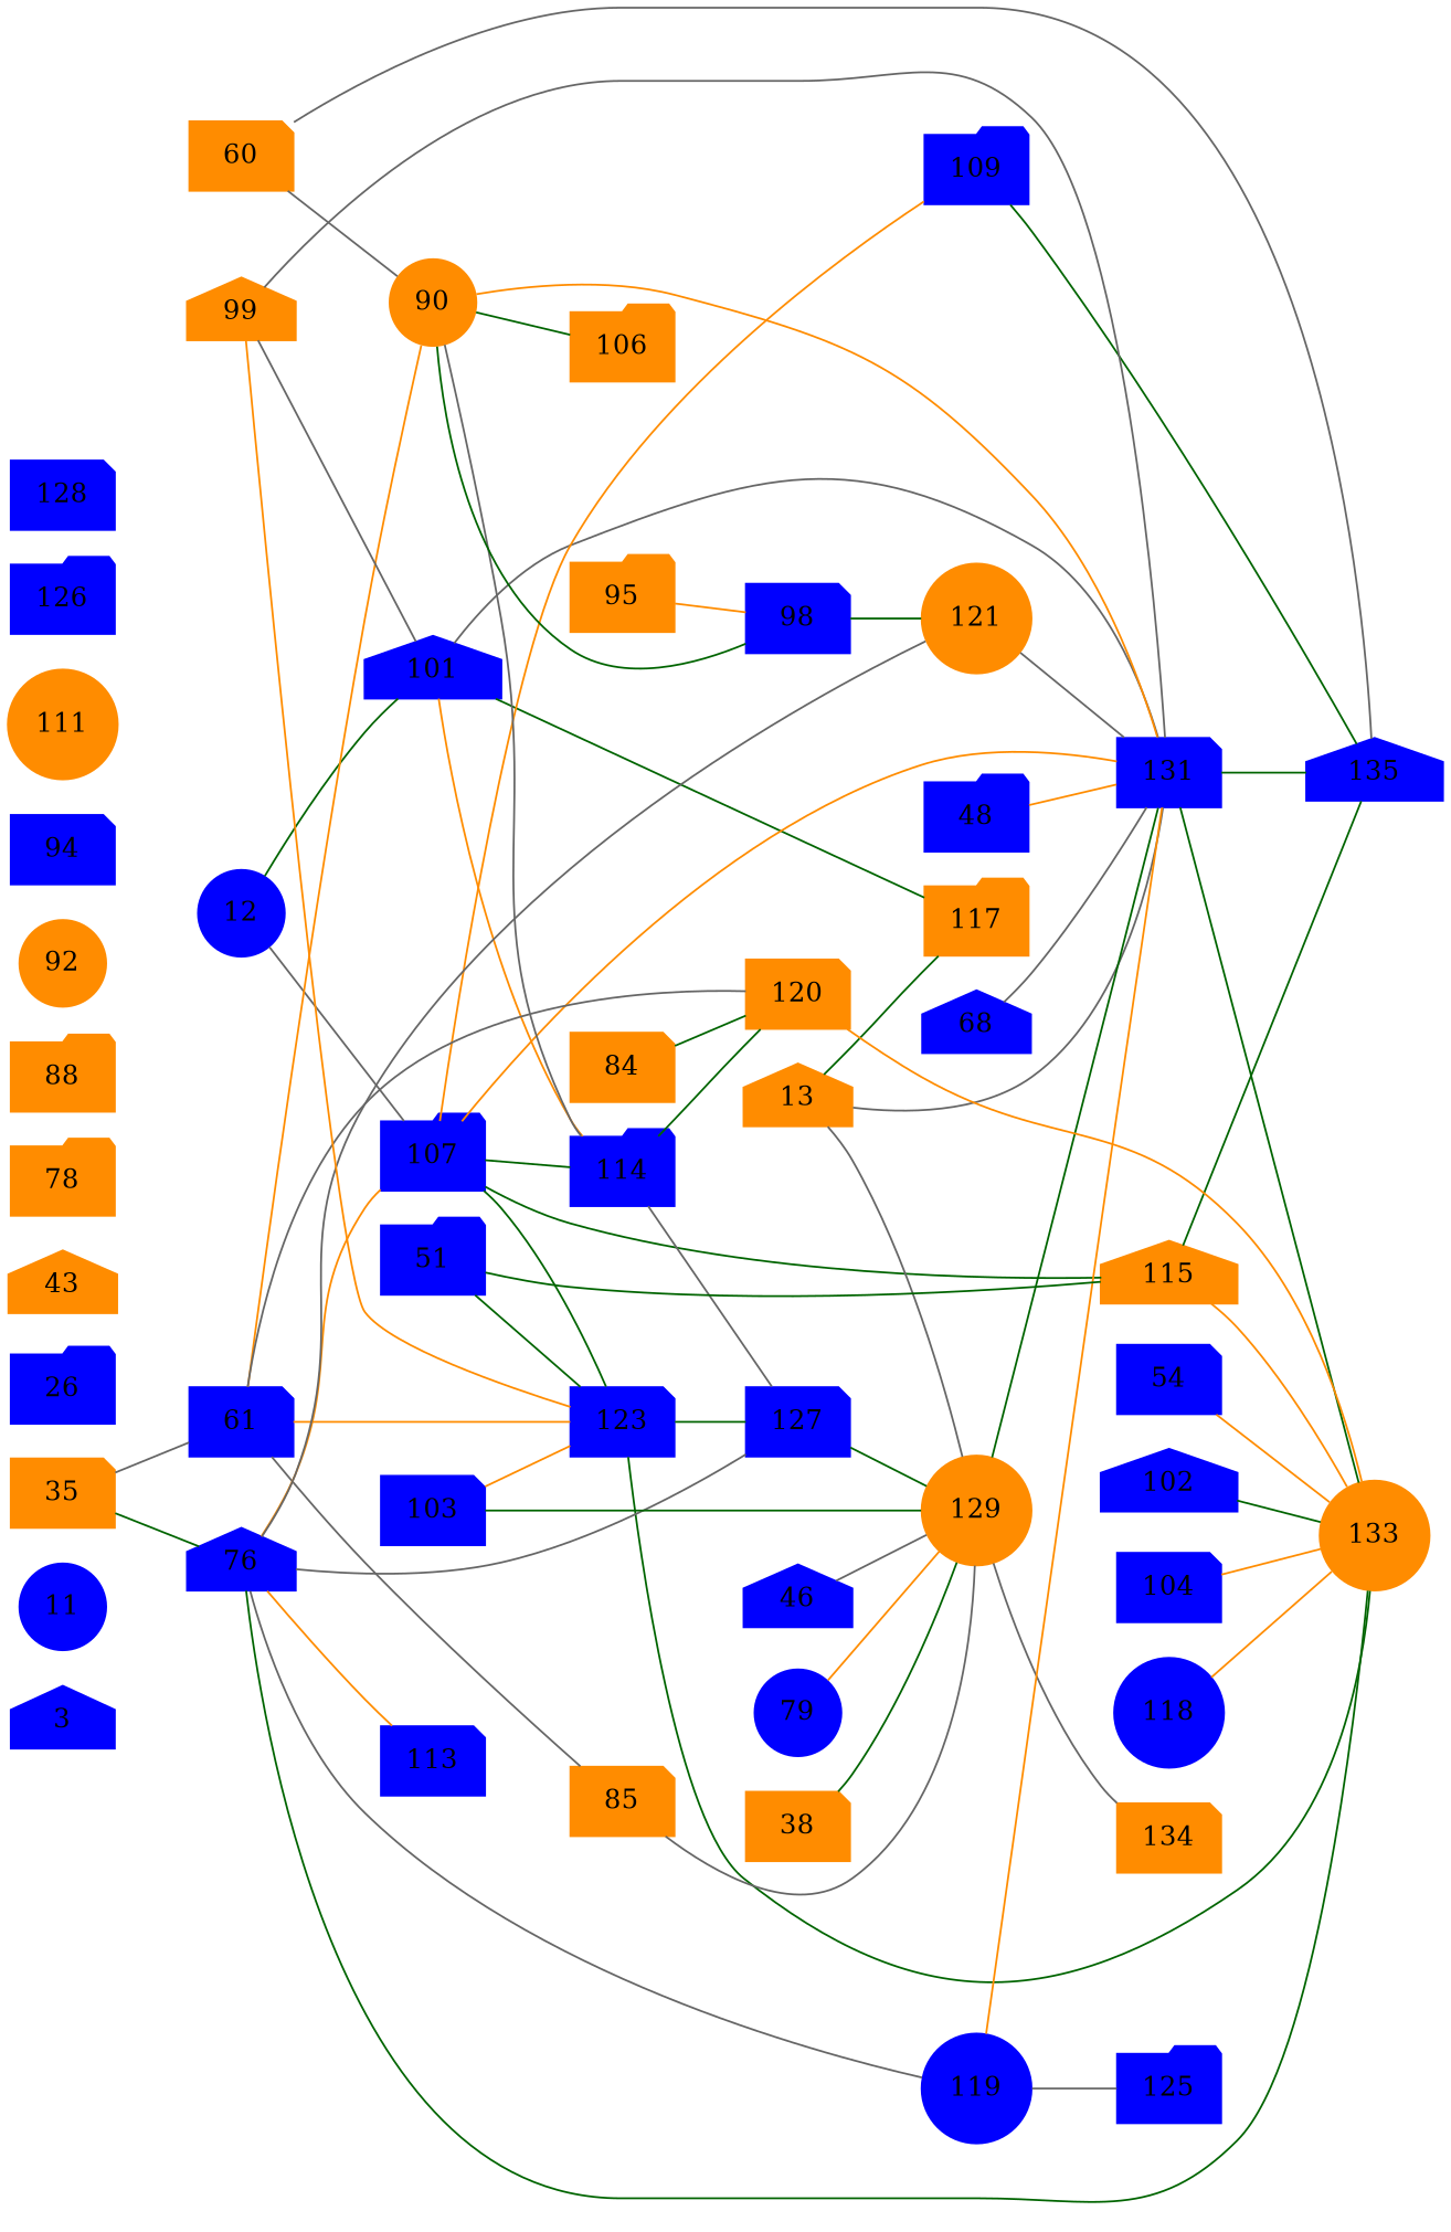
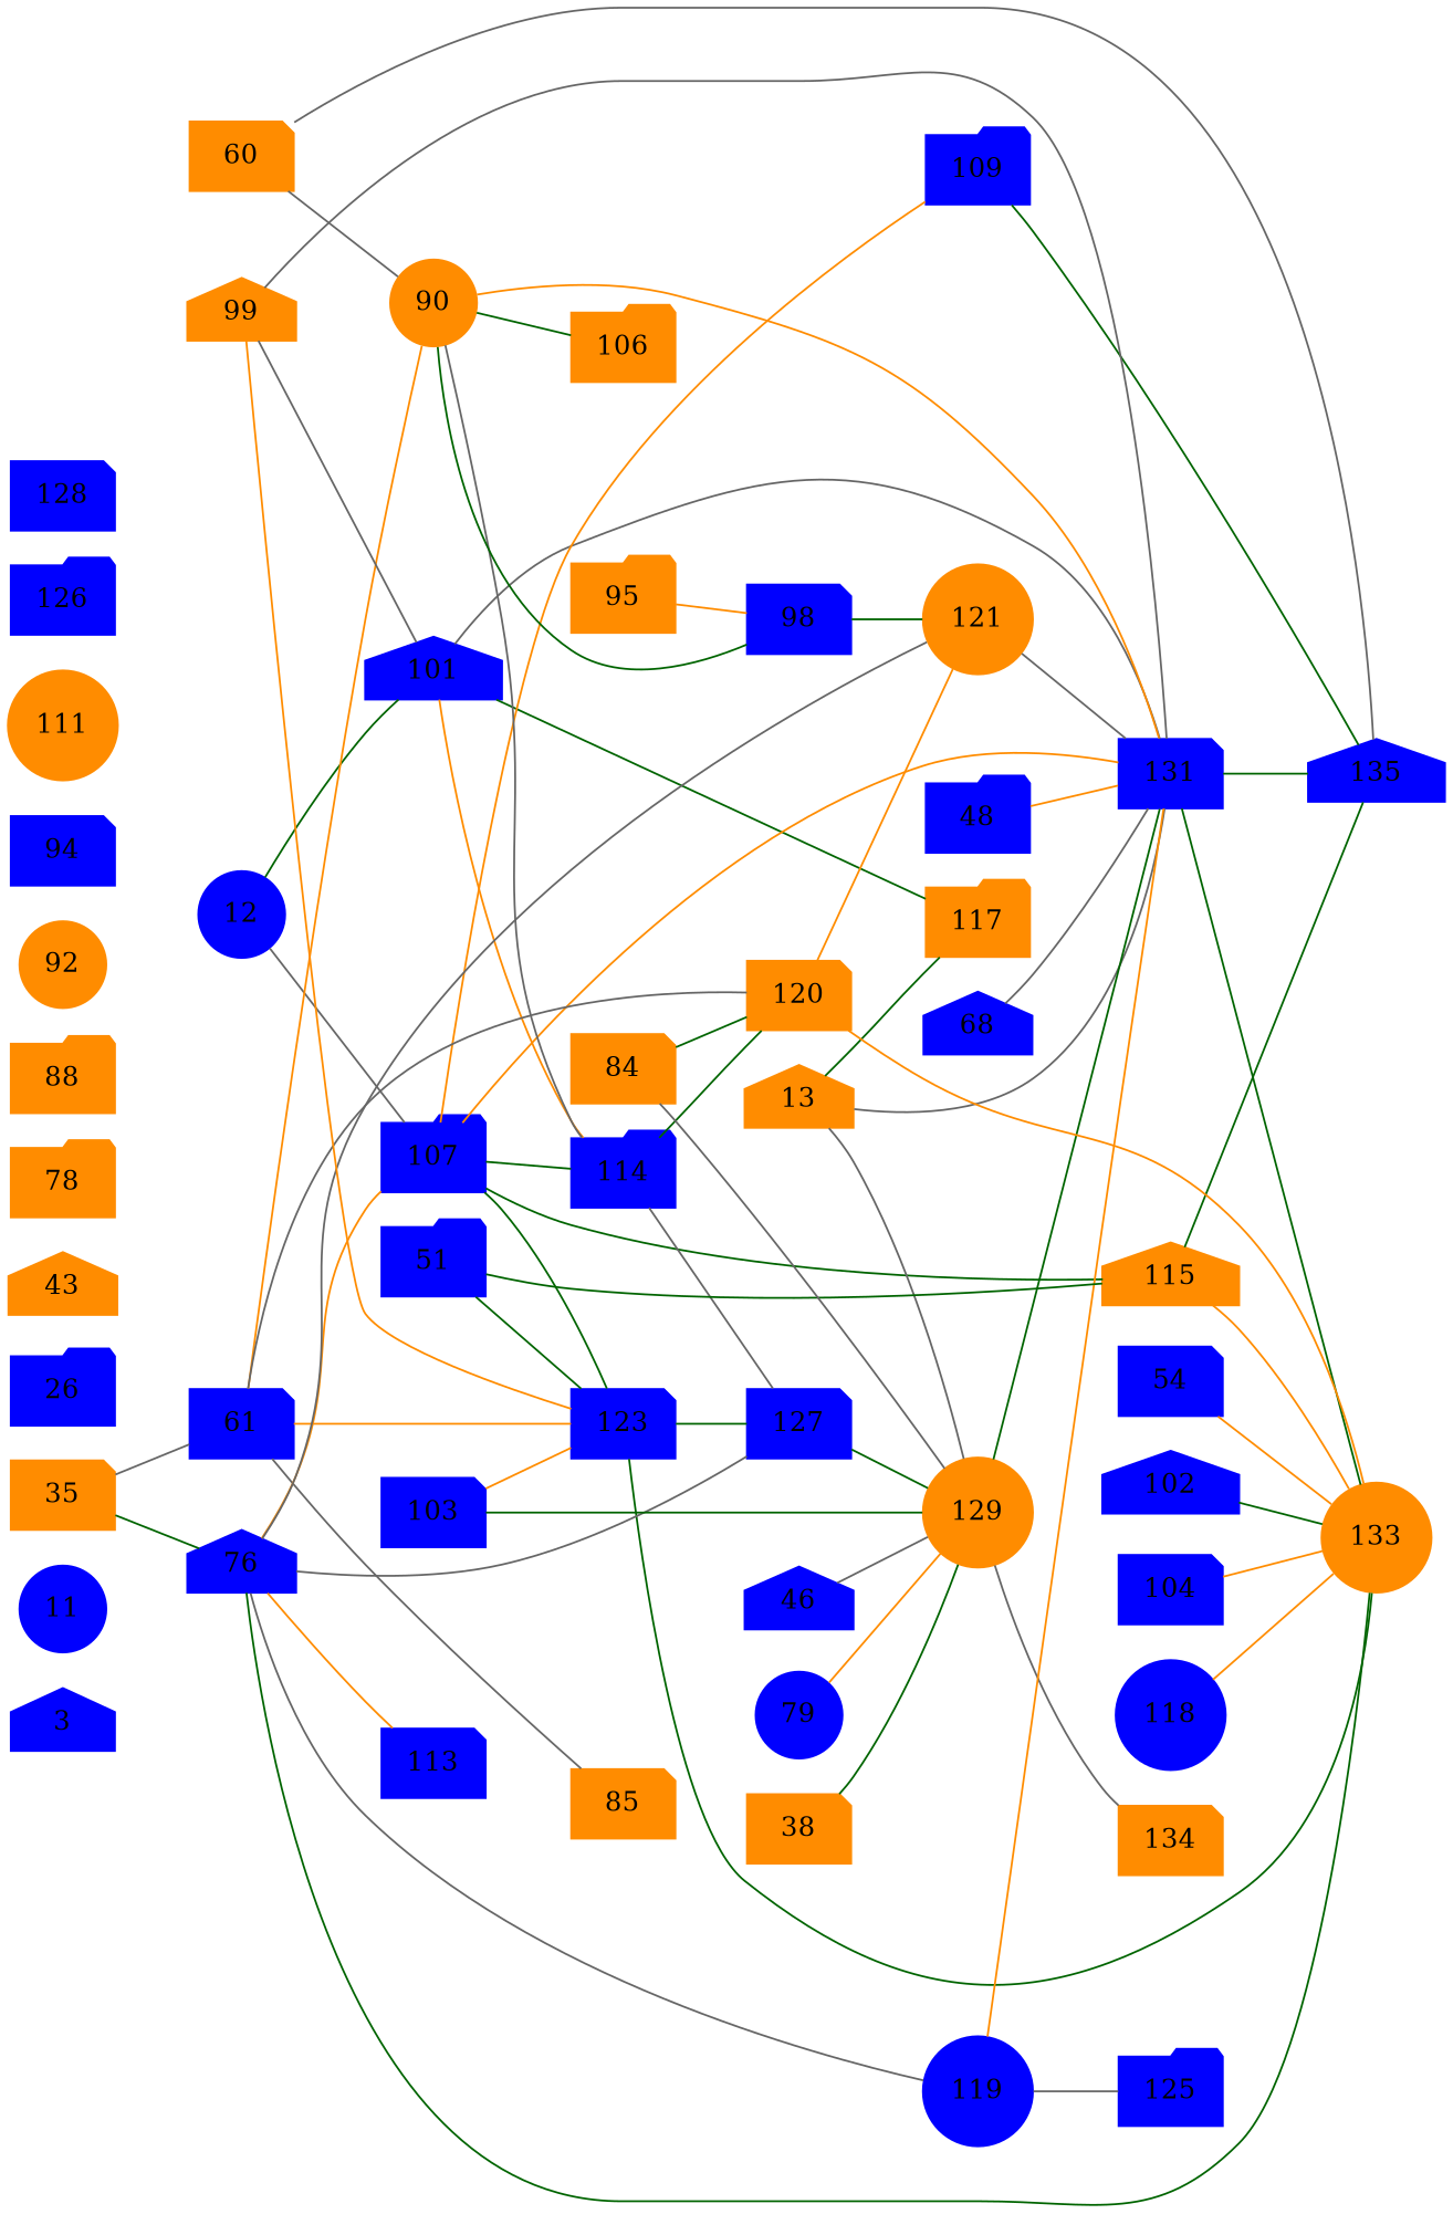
  graph {
    rankdir=LR
    node [color=blue shape=note style=filled]
    edge [color=darkgreen]
    3 [shape=house]
    11 [shape=circle]
    12 [shape=circle super="+9"]
    101 [shape=house]
    107 [shape=folder super="+89"]
    117 [color=darkorange shape=folder super="+14+21+81"]
    131 [super="+47+55+56+87+97"]
    114 [shape=folder super="+100"]
    115 [color=darkorange shape=house super="+7"]
    123 [super="+42+52"]
    109 [shape=folder]
    n12 [color=darkorange label=13 shape=house]
    129 [color=darkorange shape=circle super="+4"]
    134 [color=darkorange super="+16+132"]
    133 [color=darkorange shape=circle super="+130+53"]
    135 [shape=house super="+71"]
    26 [shape=folder]
    35 [color=darkorange]
    61
    76 [shape=house]
    90 [color=darkorange shape=circle super="+72"]
    85 [color=darkorange]
    120 [color=darkorange super="+27+45+105"]
    113
    119 [shape=circle super="+91"]
    121 [color=darkorange shape=circle super="+22"]
    127 [super="+1+41+62+23+66+116"]
    38 [color=darkorange]
    43 [color=darkorange shape=house]
    46 [shape=house super="+25"]
    48 [shape=folder]
    51 [shape=folder]
    54
    98 [super="+28"]
    106 [color=darkorange shape=folder super="+57"]
    60 [color=darkorange]
    68 [shape=house]
    125 [shape=folder super="+110"]
    78 [color=darkorange shape=folder]
    79 [shape=circle]
    84 [color=darkorange super="+82+74"]
    88 [color=darkorange shape=folder]
    92 [color=darkorange shape=circle]
    94
    95 [color=darkorange shape=folder]
    99 [color=darkorange shape=house super="+44+96"]
    102 [shape=house]
    103 [super="+15+49+69"]
    104 [super="+31+63+50+67"]
    111 [color=darkorange shape=circle]
    118 [shape=circle super="+75"]
    126 [shape=folder super="+124"]
    128 [super="+122"]
    12 -- 101
    12 -- 107 [color=gray40]
    101 -- 117
    101 -- 131 [color=gray40]
    101 -- 114 [color=darkorange weight=2]
    107 -- 131 [color=darkorange]
    107 -- 114 [weight=2]
    107 -- 115
    107 -- 123 [weight=2]
    107 -- 109 [color=darkorange]
    131 -- 133
    131 -- 135
    114 -- 120
    114 -- 127 [color=gray40]
    115 -- 133 [color=darkorange]
    115 -- 135 [weight=2]
    123 -- 133 [weight=2]
    123 -- 127
    109 -- 135
    n12 -- 117
    n12 -- 131 [color=gray40]
    n12 -- 129 [color=gray40 weight=2]
    129 -- 131
    129 -- 134 [color=gray40]
    35 -- 61 [color=gray40]
    35 -- 76
    61 -- 123 [color=darkorange weight=2]
    61 -- 90 [color=darkorange]
    61 -- 85 [color=gray40]
    61 -- 120 [color=gray40]
    76 -- 107 [color=darkorange]
    76 -- 133
    76 -- 113 [color=darkorange]
    76 -- 119 [color=gray40]
    76 -- 121 [color=gray40 weight=2]
    76 -- 127 [color=gray40]
    90 -- 131 [color=darkorange weight=3]
    90 -- 114 [color=gray40]
    90 -- 98
    90 -- 106
    120 -- 133 [color=darkorange]
+   120 -- 121 [color=darkorange weight=2]
    119 -- 131 [color=darkorange weight=3]
    119 -- 125 [color=gray40]
    121 -- 131 [color=gray40]
    127 -- 129
    38 -- 129
    46 -- 129 [color=gray40]
    48 -- 131 [color=darkorange]
    51 -- 115
    51 -- 123
    54 -- 133 [color=darkorange]
    98 -- 121 [weight=2]
    60 -- 135 [color=gray40]
    60 -- 90 [color=gray40]
    68 -- 131 [color=gray40]
    79 -- 129 [color=darkorange]
-   85 -- 129 [color=gray40]
+   84 -- 129 [color=gray40]
    84 -- 120
    95 -- 98 [color=darkorange]
    99 -- 101 [color=gray40]
    99 -- 131 [color=gray40 weight=2]
    99 -- 123 [color=darkorange]
    102 -- 133
    103 -- 123 [color=darkorange]
    103 -- 129
    104 -- 133 [color=darkorange]
    118 -- 133 [color=darkorange]
  }
